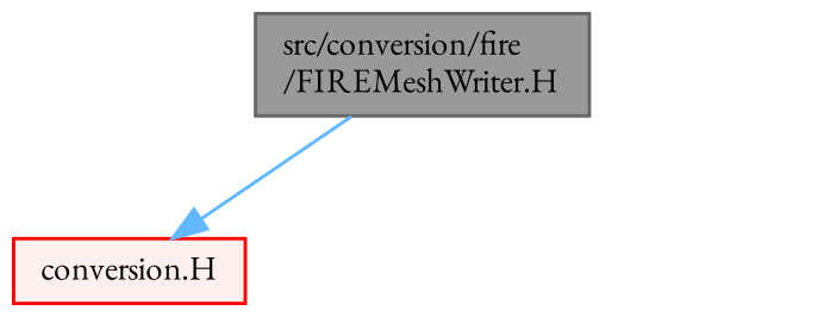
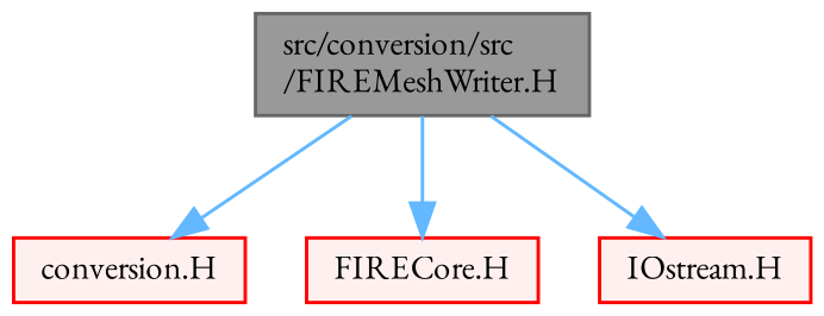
  digraph {
    fontname="EB Garamond"
    node [color=red fillcolor="#FFF0F0" fontname="EB Garamond" fontsize=10 shape=box style=filled]
    edge [color=steelblue1 fontname="EB Garamond" fontsize=10 labelfontname=Helvetica labelfontsize=10 style=solid]
-   n1 [color=gray40 fillcolor=grey60 fontcolor=black height=0.2 label="src/conversion/fire\l/FIREMeshWriter.H" width=0.4]
+   n1 [color=gray40 fillcolor=grey60 fontcolor=black height=0.2 label="src/conversion/src\l/FIREMeshWriter.H" width=0.4]
    n2 [height=0.2 label="conversion.H" width=0.4]
+   n3 [height=0.2 label="FIRECore.H" width=0.4]
+   n4 [height=0.2 label="IOstream.H" width=0.4]
    n1 -> n2
+   n1 -> n3
+   n1 -> n4
  }
